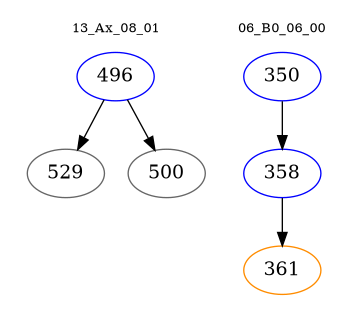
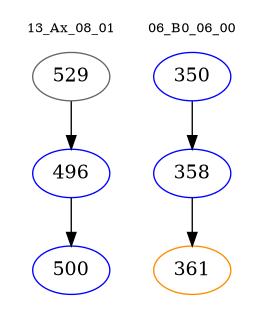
  digraph {
    node [color=blue]
    edge [color=black]
    n1 [label=496]
    n2 [color=gray40 label=529]
-   n3 [color=gray40 label=500]
+   n3 [label=500]
    n4 [label=358]
    n5 [label=350]
    n6 [color=darkorange label=361]
    subgraph cluster_1 {
      color=white
      fontsize=10
      label="13_Ax_08_01"
      n1
      n2
      n3
    }
    subgraph cluster_2 {
      color=white
      fontsize=10
      label="06_B0_06_00"
      n4
      n5
      n6
    }
-   n1 -> n2
+   n2 -> n1
    n1 -> n3
    n4 -> n6
    n5 -> n4
  }
